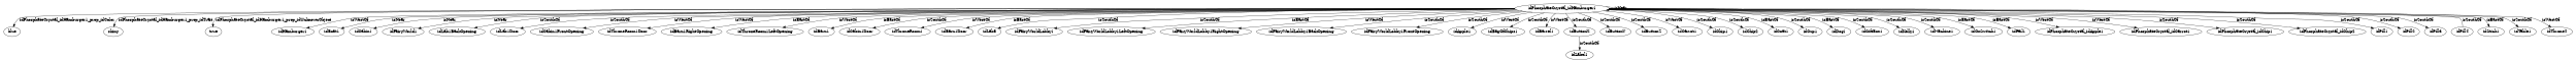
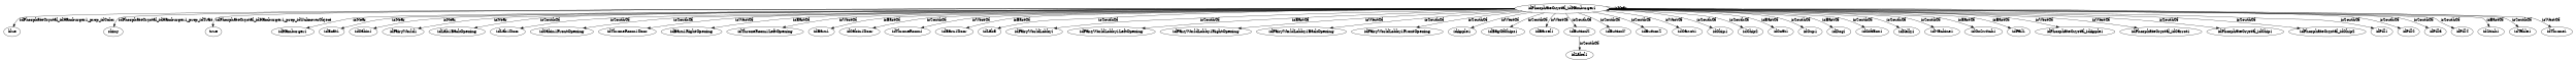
  digraph {
    node [node_type=entity_node]
    edge [edge_type=relationship]
    idPhosphateCrystal_idHamburger1
    blue [node_type=property_node]
    shiny [node_type=property_node]
    true [node_type=property_node]
    idHamburger1
    idBoat1
    idCabin1
    idFairyWorld1
    idLab1BackOpening
    idLab1Door
    idCabin1FrontOpening
    idThroneRoom1Door
    idBarn1RightOpening
    idThroneRoom1LeftOpening
    idBarn1
    idCabin1Door
    idThroneRoom1
    idBarn1Door
    n19 [label=idLab5]
    idFairyWorldLobby1
    idFairyWorldLobby1LeftOpening
    idFairyWorldLobby1RightOpening
    idFairyWorldLobby1BackOpening
    idFairyWorldLobby1FrontOpening
    idApple1
    idBagOfChips1
    idBarrel1
    idButtonX
    idButtonY
    idButtonZ
    idCarrot1
    idChip1
    idChip2
    idCoat1
    idCup1
    idDog1
    idGiftBox1
    idKelly1
    idMachine1
    idOnSwitch1
    idPail1
    idPhosphateCrystal_idApple1
    idPhosphateCrystal_idCarrot1
    idPhosphateCrystal_idChip1
    idPhosphateCrystal_idChip2
    idPill1
    idPill2
    idPill3
    idPill4
    idStick1
    idTable1
-   idThrone1 [label=idThrone4]
+   idThrone1
    idLabel1
    idPhosphateCrystal_idHamburger1 -> idPhosphateCrystal_idHamburger1 [label=isNear]
    idPhosphateCrystal_idHamburger1 -> blue [edge_type=property label=idPhosphateCrystal_idHamburger1_prop_idColor]
    idPhosphateCrystal_idHamburger1 -> shiny [edge_type=property label=idPhosphateCrystal_idHamburger1_prop_idTrait]
    idPhosphateCrystal_idHamburger1 -> true [edge_type=property label=idPhosphateCrystal_idHamburger1_prop_idUnknownObject]
-   idPhosphateCrystal_idHamburger1 -> idHamburger1 [label=isWestOf]
+   idPhosphateCrystal_idHamburger1 -> idHamburger1 [label=isNear]
    idPhosphateCrystal_idHamburger1 -> idBoat1 [label=isNear]
    idPhosphateCrystal_idHamburger1 -> idCabin1 [label=isNear]
    idPhosphateCrystal_idHamburger1 -> idFairyWorld1 [label=isNear]
    idPhosphateCrystal_idHamburger1 -> idLab1BackOpening [label=isSouthOf]
    idPhosphateCrystal_idHamburger1 -> idLab1Door [label=isSouthOf]
-   idPhosphateCrystal_idHamburger1 -> idCabin1FrontOpening [label=isWestOf]
+   idPhosphateCrystal_idHamburger1 -> idCabin1FrontOpening [label=isSouthOf]
    idPhosphateCrystal_idHamburger1 -> idThroneRoom1Door [label=isWestOf]
    idPhosphateCrystal_idHamburger1 -> idBarn1RightOpening [label=isEastOf]
    idPhosphateCrystal_idHamburger1 -> idThroneRoom1LeftOpening [label=isWestOf]
    idPhosphateCrystal_idHamburger1 -> idBarn1 [label=isEastOf]
    idPhosphateCrystal_idHamburger1 -> idCabin1Door [label=isSouthOf]
    idPhosphateCrystal_idHamburger1 -> idThroneRoom1 [label=isWestOf]
    idPhosphateCrystal_idHamburger1 -> idBarn1Door [label=isEastOf]
    idPhosphateCrystal_idHamburger1 -> n19 [label=isSouthOf]
    idPhosphateCrystal_idHamburger1 -> idFairyWorldLobby1 [label=isSouthOf]
    idPhosphateCrystal_idHamburger1 -> idFairyWorldLobby1LeftOpening [label=isEastOf]
    idPhosphateCrystal_idHamburger1 -> idFairyWorldLobby1RightOpening [label=isWestOf]
    idPhosphateCrystal_idHamburger1 -> idFairyWorldLobby1BackOpening [label=isSouthOf]
    idPhosphateCrystal_idHamburger1 -> idFairyWorldLobby1FrontOpening [label=isSouthOf]
    idPhosphateCrystal_idHamburger1 -> idApple1 [label=isWestOf]
    idPhosphateCrystal_idHamburger1 -> idBagOfChips1 [label=isSouthOf]
    idPhosphateCrystal_idHamburger1 -> idBarrel1 [label=isWestOf]
    idPhosphateCrystal_idHamburger1 -> idButtonX [label=isSouthOf]
    idPhosphateCrystal_idHamburger1 -> idButtonY [label=isSouthOf]
    idPhosphateCrystal_idHamburger1 -> idButtonZ [label=isSouthOf]
    idPhosphateCrystal_idHamburger1 -> idCarrot1 [label=isWestOf]
    idPhosphateCrystal_idHamburger1 -> idChip1 [label=isSouthOf]
    idPhosphateCrystal_idHamburger1 -> idChip2 [label=isSouthOf]
    idPhosphateCrystal_idHamburger1 -> idCoat1 [label=isEastOf]
    idPhosphateCrystal_idHamburger1 -> idCup1 [label=isSouthOf]
    idPhosphateCrystal_idHamburger1 -> idDog1 [label=isEastOf]
    idPhosphateCrystal_idHamburger1 -> idGiftBox1 [label=isSouthOf]
    idPhosphateCrystal_idHamburger1 -> idKelly1 [label=isSouthOf]
    idPhosphateCrystal_idHamburger1 -> idMachine1 [label=isSouthOf]
    idPhosphateCrystal_idHamburger1 -> idOnSwitch1 [label=isEastOf]
    idPhosphateCrystal_idHamburger1 -> idPail1 [label=isEastOf]
    idPhosphateCrystal_idHamburger1 -> idPhosphateCrystal_idApple1 [label=isWestOf]
    idPhosphateCrystal_idHamburger1 -> idPhosphateCrystal_idCarrot1 [label=isWestOf]
    idPhosphateCrystal_idHamburger1 -> idPhosphateCrystal_idChip1 [label=isSouthOf]
    idPhosphateCrystal_idHamburger1 -> idPhosphateCrystal_idChip2 [label=isSouthOf]
    idPhosphateCrystal_idHamburger1 -> idPill1 [label=isSouthOf]
    idPhosphateCrystal_idHamburger1 -> idPill2 [label=isSouthOf]
    idPhosphateCrystal_idHamburger1 -> idPill3 [label=isSouthOf]
-   idPill4 -> idPhosphateCrystal_idHamburger1 [label=isSouthOf]
+   idPhosphateCrystal_idHamburger1 -> idPill4 [label=isSouthOf]
    idPhosphateCrystal_idHamburger1 -> idStick1 [label=isEastOf]
    idPhosphateCrystal_idHamburger1 -> idTable1 [label=isSouthOf]
    idPhosphateCrystal_idHamburger1 -> idThrone1 [label=isWestOf]
    idButtonX -> idLabel1 [label=isSouthOf]
  }
